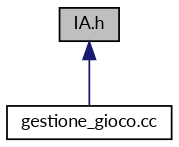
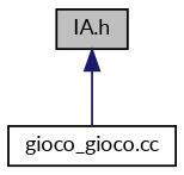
  digraph {
    fontname=Lato
    node [color=black fontname=Lato fontsize=10 shape=record style=filled]
    n1 [fillcolor=grey75 fontcolor=black height=0.2 label="IA.h" width=0.4]
-   n2 [fillcolor=white height=0.2 label="gestione_gioco.cc" width=0.4]
+   n2 [fillcolor=white height=0.2 label="gioco_gioco.cc" width=0.4]
    n1 -> n2 [color=midnightblue dir=back fontname=Lato fontsize=10 labelfontname=Helvetica labelfontsize=10 style=solid]
  }
